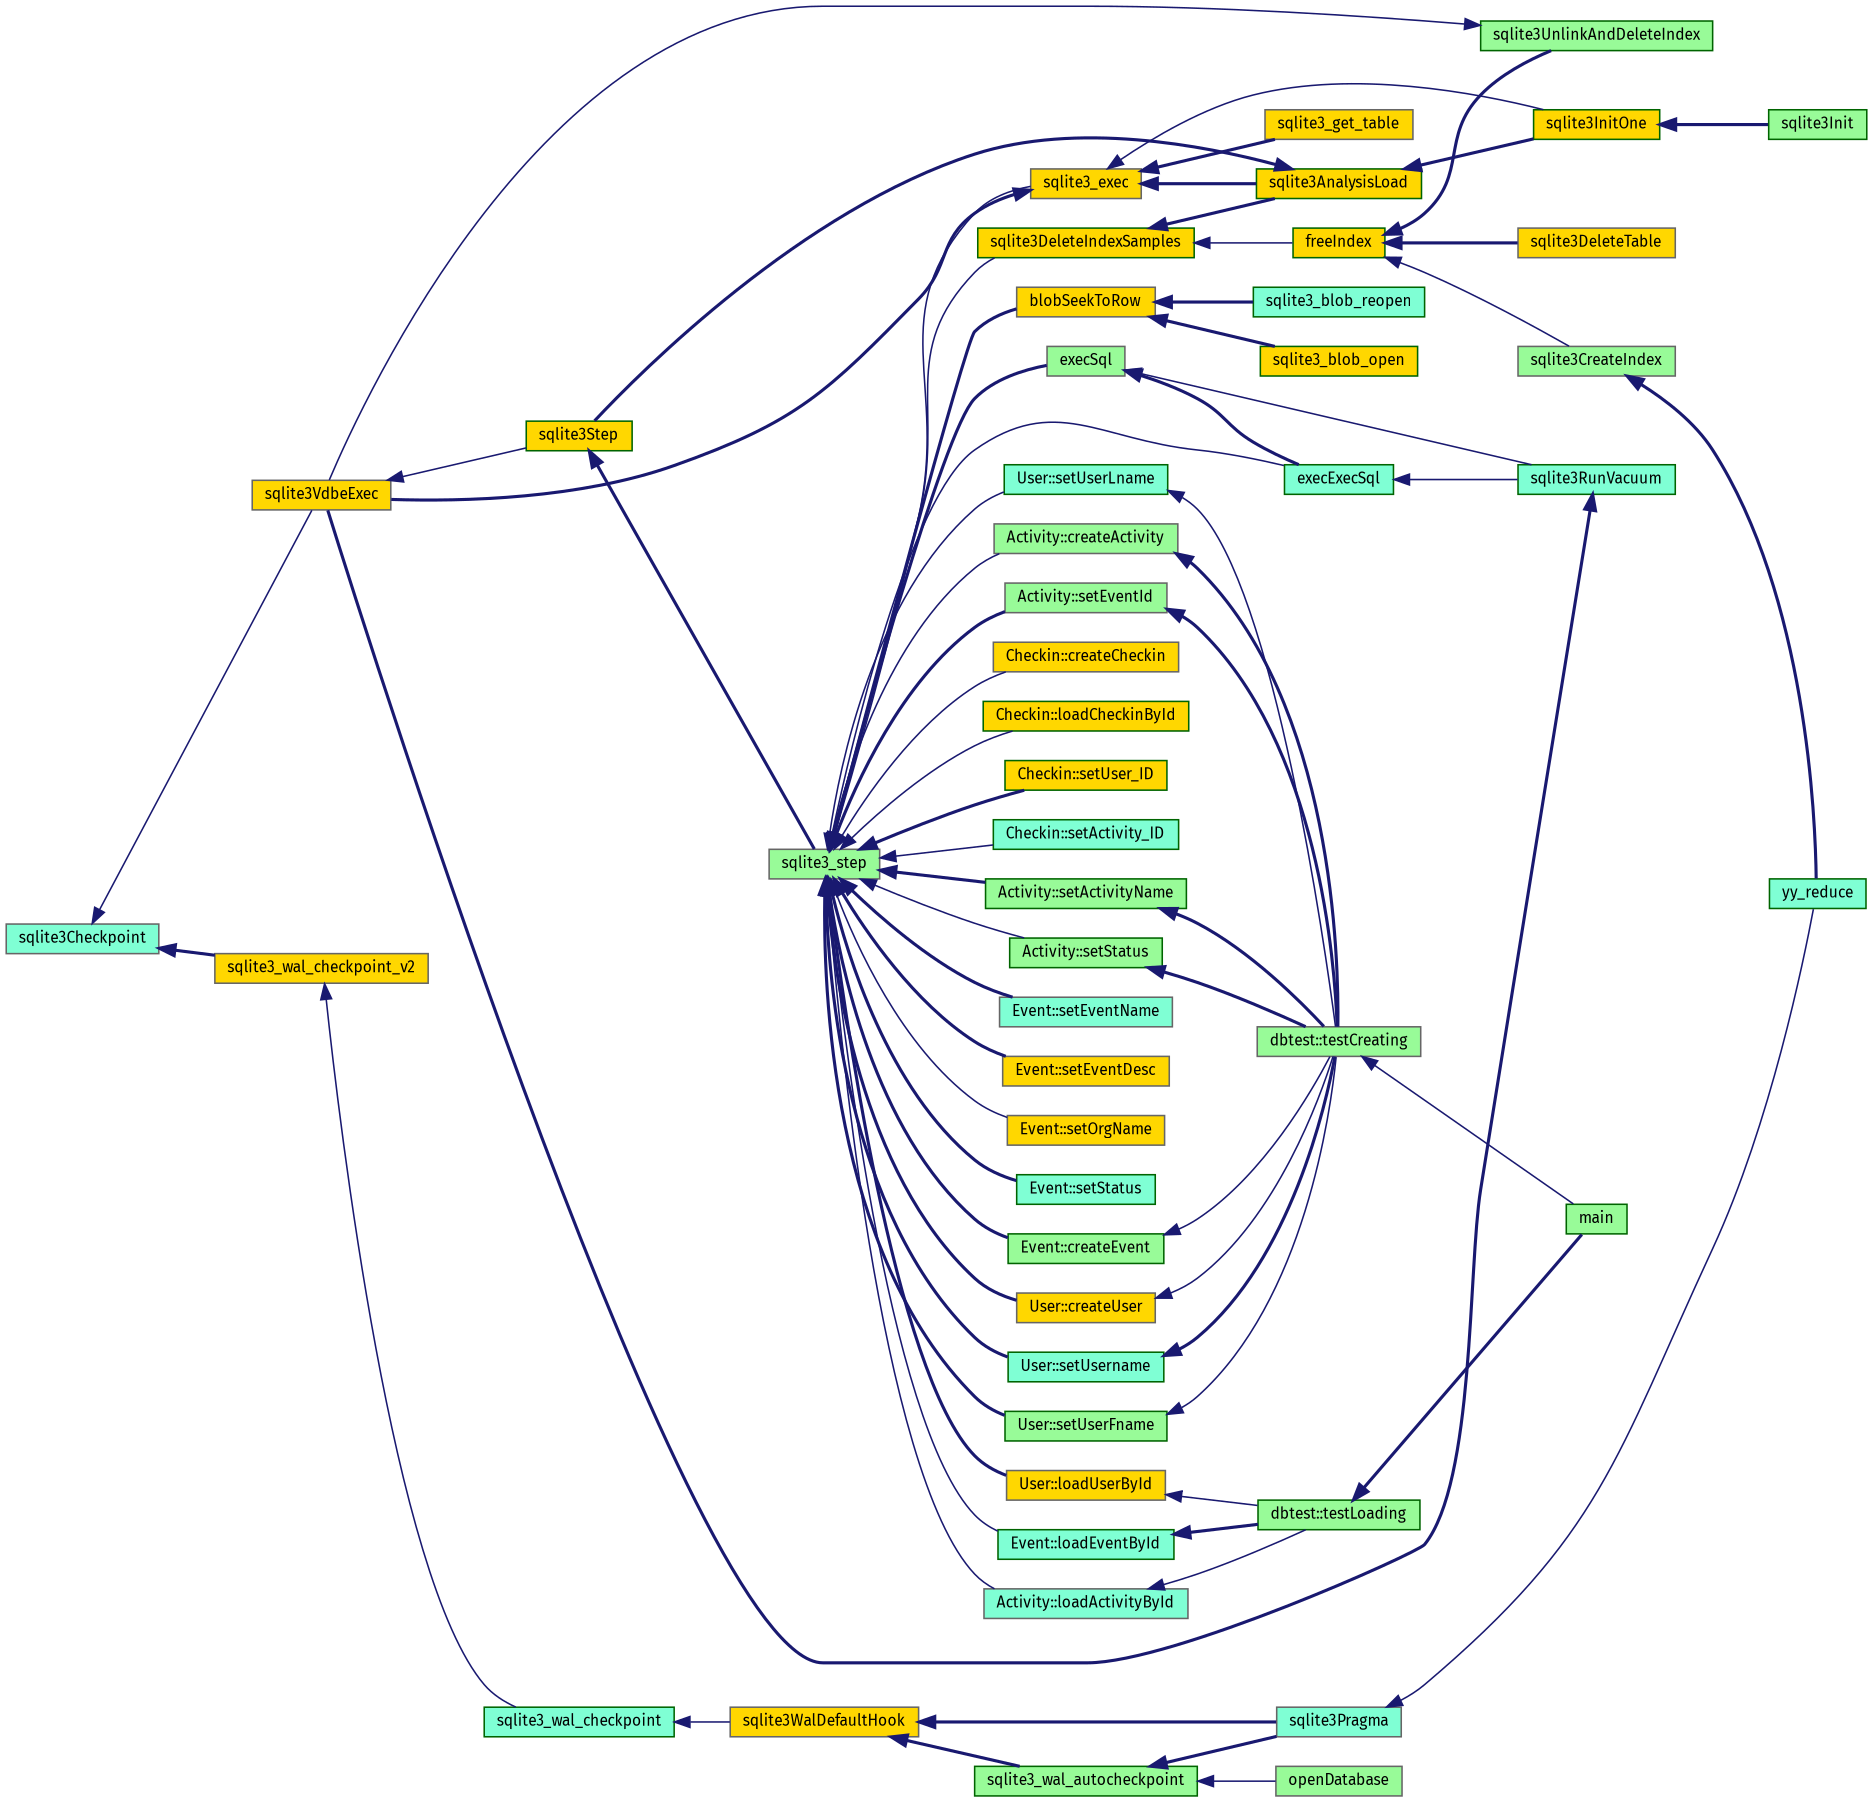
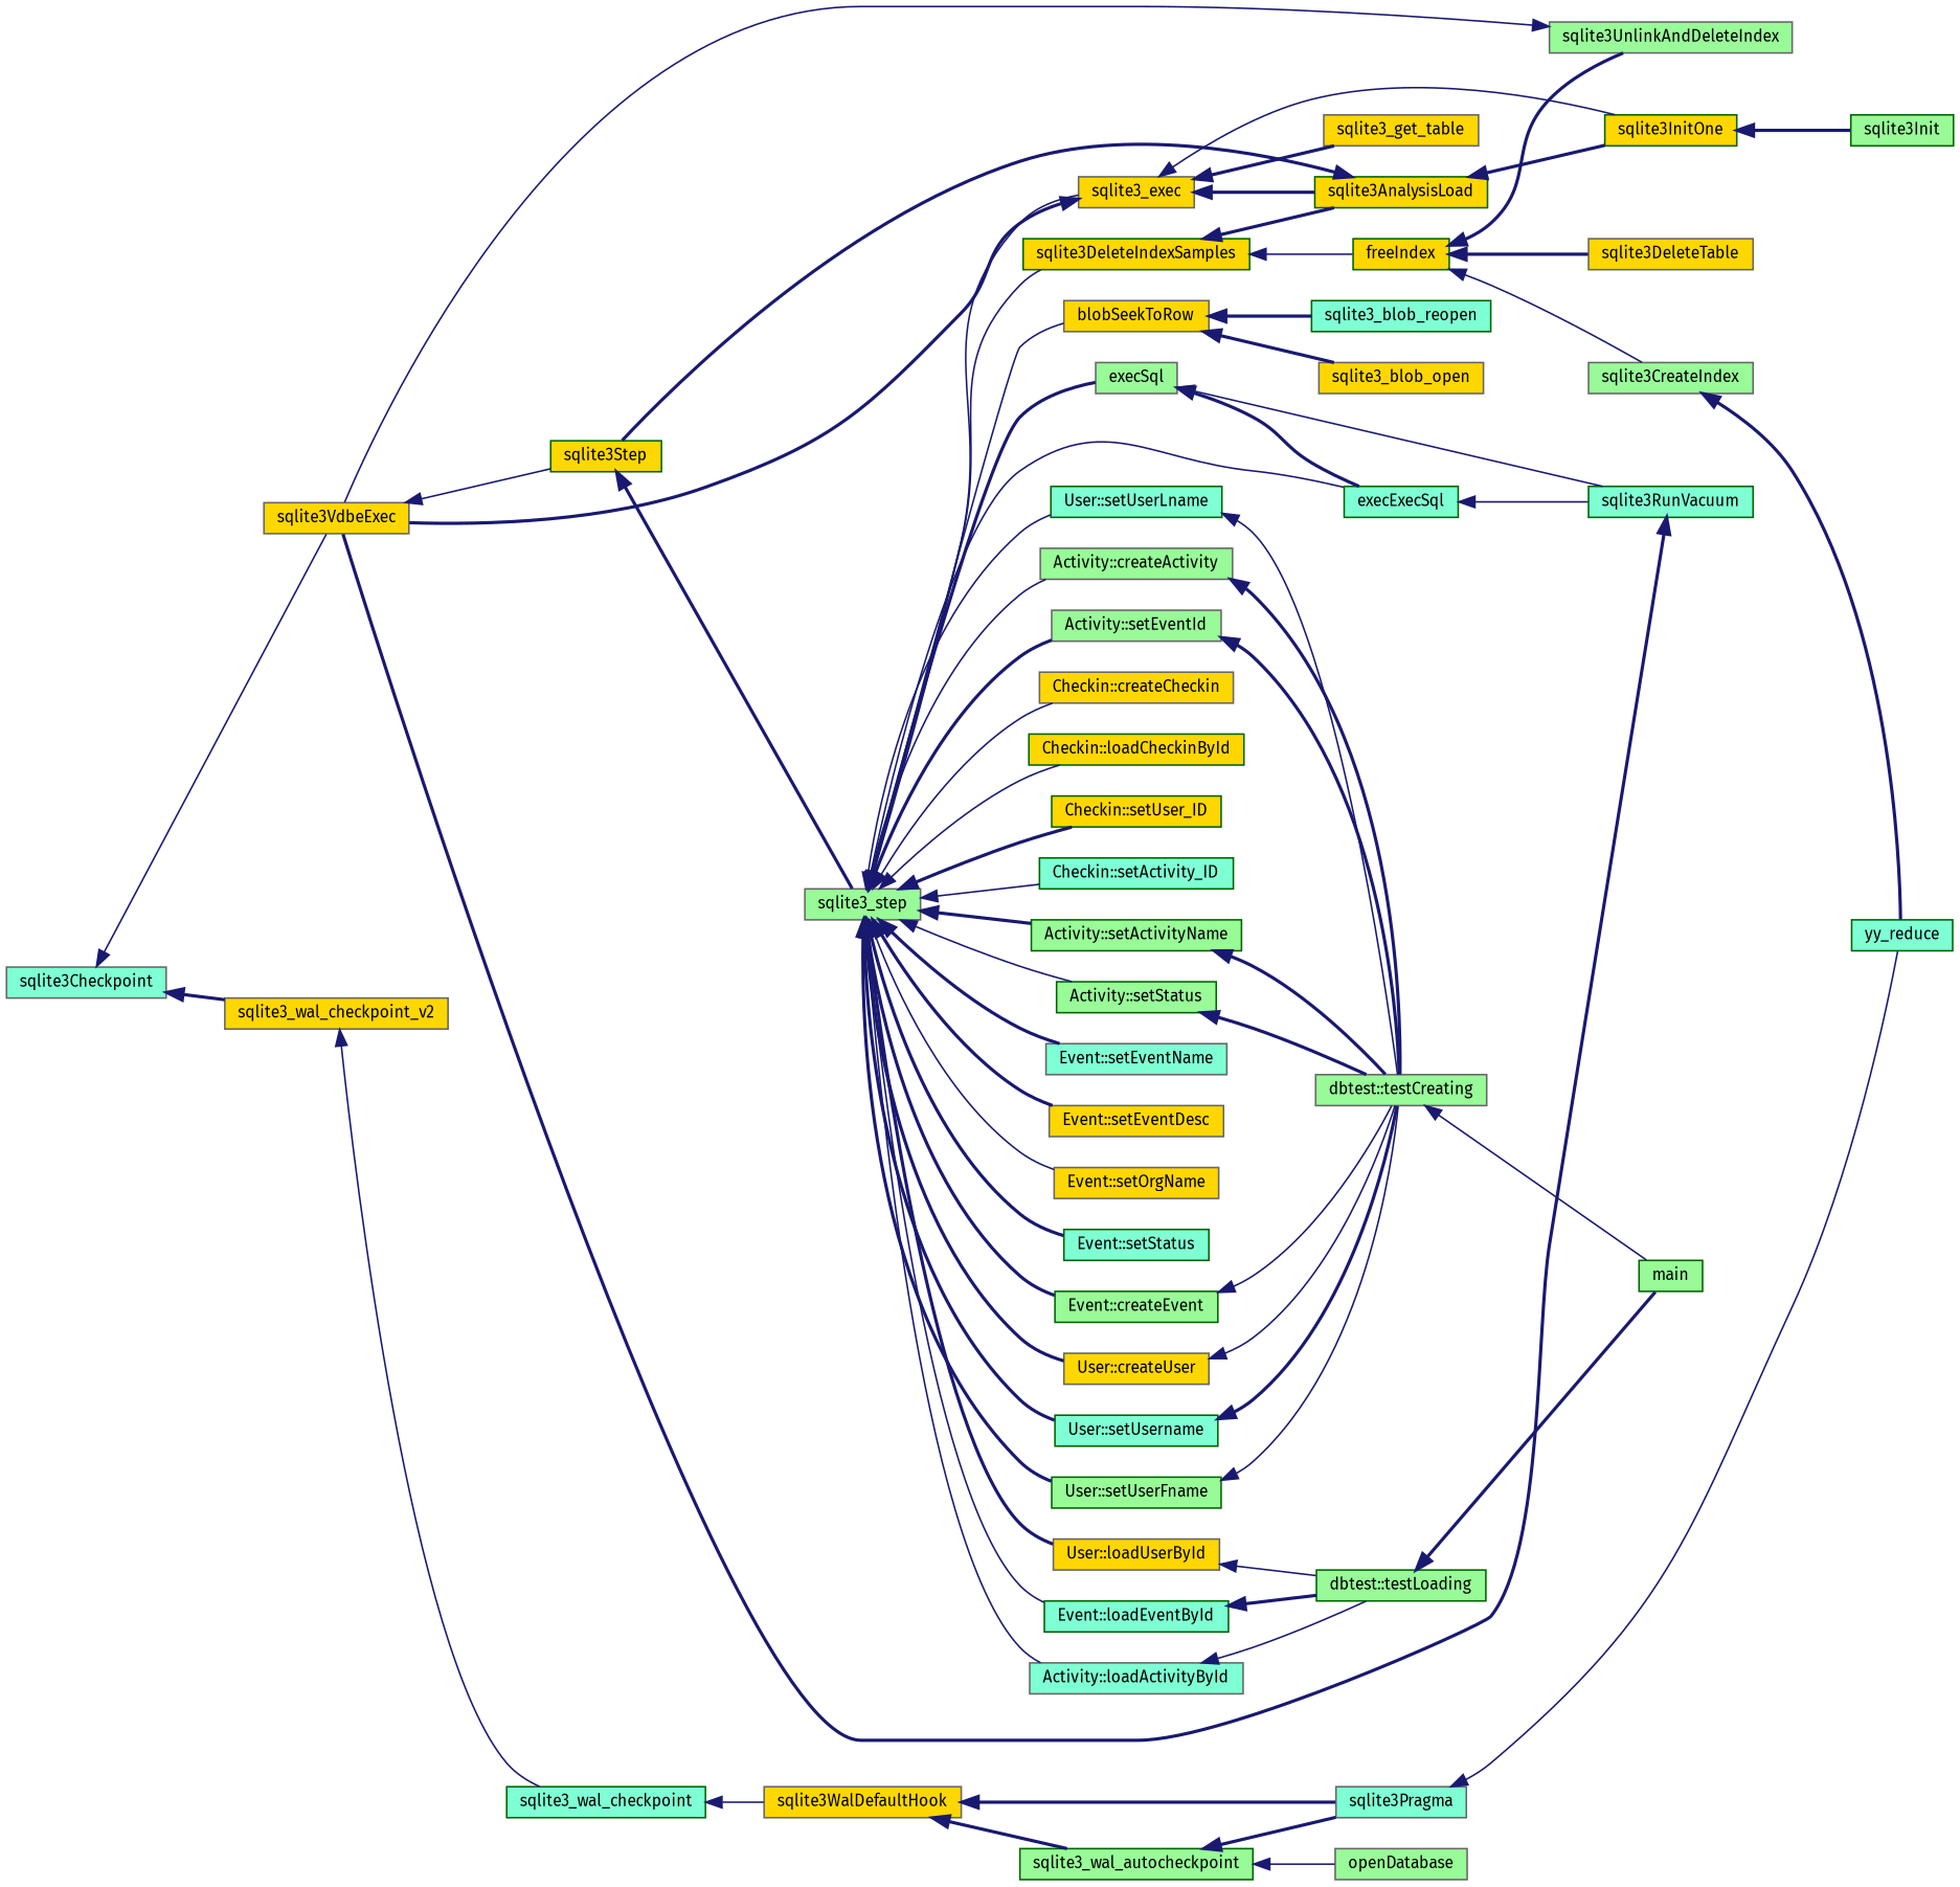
  digraph {
    fontname="Fira Sans"
    rankdir=LR
    node [color=darkgreen fillcolor=gold fontname="Fira Sans" fontsize=10 shape=record style=filled]
    edge [color=midnightblue dir=back fontname="Fira Sans" fontsize=10 labelfontname=FreeSans labelfontsize=10 style=bold]
    n1 [color=gray40 fillcolor=aquamarine fontcolor=black height=0.2 label=sqlite3Checkpoint width=0.4]
    n2 [color=gray40 height=0.2 label=sqlite3VdbeExec width=0.4]
    n3 [color=gray40 height=0.2 label=sqlite3_wal_checkpoint_v2 width=0.4]
    n4 [height=0.2 label=sqlite3Step width=0.4]
    n5 [fillcolor=aquamarine height=0.2 label=sqlite3_wal_checkpoint width=0.4]
    n6 [color=gray40 fillcolor=palegreen height=0.2 label=sqlite3_step width=0.4]
    n7 [color=gray40 fillcolor=palegreen height=0.2 label="Activity::createActivity" width=0.4]
    n8 [color=gray40 fillcolor=aquamarine height=0.2 label="Activity::loadActivityById" width=0.4]
    n9 [color=gray40 fillcolor=palegreen height=0.2 label="Activity::setEventId" width=0.4]
    n10 [fillcolor=palegreen height=0.2 label="Activity::setActivityName" width=0.4]
    n11 [fillcolor=palegreen height=0.2 label="Activity::setStatus" width=0.4]
    n12 [color=gray40 height=0.2 label="Checkin::createCheckin" width=0.4]
    n13 [height=0.2 label="Checkin::loadCheckinById" width=0.4]
    n14 [height=0.2 label="Checkin::setUser_ID" width=0.4]
    n15 [fillcolor=aquamarine height=0.2 label="Checkin::setActivity_ID" width=0.4]
    n16 [fillcolor=palegreen height=0.2 label="Event::createEvent" width=0.4]
    n17 [fillcolor=aquamarine height=0.2 label="Event::loadEventById" width=0.4]
    n18 [color=gray40 fillcolor=aquamarine height=0.2 label="Event::setEventName" width=0.4]
    n19 [color=gray40 height=0.2 label="Event::setEventDesc" width=0.4]
    n20 [color=gray40 height=0.2 label="Event::setOrgName" width=0.4]
    n21 [fillcolor=aquamarine height=0.2 label="Event::setStatus" width=0.4]
    n22 [color=gray40 height=0.2 label=blobSeekToRow width=0.4]
    n23 [height=0.2 label=sqlite3DeleteIndexSamples width=0.4]
    n24 [color=gray40 height=0.2 label=sqlite3_exec width=0.4]
    n25 [color=gray40 fillcolor=palegreen height=0.2 label=execSql width=0.4]
    n26 [fillcolor=aquamarine height=0.2 label=execExecSql width=0.4]
    n27 [color=gray40 height=0.2 label="User::createUser" width=0.4]
    n28 [color=gray40 height=0.2 label="User::loadUserById" width=0.4]
    n29 [fillcolor=aquamarine height=0.2 label="User::setUsername" width=0.4]
    n30 [fillcolor=palegreen height=0.2 label="User::setUserFname" width=0.4]
    n31 [fillcolor=aquamarine height=0.2 label="User::setUserLname" width=0.4]
    n32 [color=gray40 fillcolor=palegreen height=0.2 label="dbtest::testCreating" width=0.4]
    n33 [fillcolor=palegreen height=0.2 label="dbtest::testLoading" width=0.4]
-   n34 [height=0.2 label=sqlite3_blob_open width=0.4]
+   n34 [color=gray40 height=0.2 label=sqlite3_blob_open width=0.4]
    n35 [fillcolor=aquamarine height=0.2 label=sqlite3_blob_reopen width=0.4]
    n36 [height=0.2 label=sqlite3AnalysisLoad width=0.4]
    n37 [height=0.2 label=freeIndex width=0.4]
    n38 [height=0.2 label=sqlite3InitOne width=0.4]
    n39 [color=gray40 height=0.2 label=sqlite3_get_table width=0.4]
    n40 [fillcolor=aquamarine height=0.2 label=sqlite3RunVacuum width=0.4]
    n41 [fillcolor=palegreen height=0.2 label=main width=0.4]
-   n42 [fillcolor=palegreen height=0.2 label=sqlite3UnlinkAndDeleteIndex width=0.4]
+   n42 [color=gray40 fillcolor=palegreen height=0.2 label=sqlite3UnlinkAndDeleteIndex width=0.4]
    n43 [color=gray40 height=0.2 label=sqlite3DeleteTable width=0.4]
    n44 [color=gray40 fillcolor=palegreen height=0.2 label=sqlite3CreateIndex width=0.4]
    n45 [fillcolor=palegreen height=0.2 label=sqlite3Init width=0.4]
    n46 [fillcolor=aquamarine height=0.2 label=yy_reduce width=0.4]
    n47 [color=gray40 height=0.2 label=sqlite3WalDefaultHook width=0.4]
    n48 [color=gray40 fillcolor=aquamarine height=0.2 label=sqlite3Pragma width=0.4]
    n49 [fillcolor=palegreen height=0.2 label=sqlite3_wal_autocheckpoint width=0.4]
    n50 [color=gray40 fillcolor=palegreen height=0.2 label=openDatabase width=0.4]
    n1 -> n2 [style=solid]
    n1 -> n3
    n2 -> n4 [style=solid]
    n3 -> n5 [style=solid]
    n4 -> n6
    n5 -> n47 [style=solid]
    n6 -> n7 [style=solid]
    n6 -> n8 [style=solid]
    n6 -> n9
    n6 -> n10
    n6 -> n11 [style=solid]
    n6 -> n12 [style=solid]
    n6 -> n13 [style=solid]
    n6 -> n14
    n6 -> n15 [style=solid]
    n6 -> n16
    n6 -> n17 [style=solid]
    n6 -> n18
    n6 -> n19
    n6 -> n20 [style=solid]
    n6 -> n21
-   n6 -> n22
+   n6 -> n22 [style=solid]
    n6 -> n23 [style=solid]
    n6 -> n24 [style=solid]
    n6 -> n25
    n6 -> n26 [style=solid]
    n6 -> n27
    n6 -> n28
    n6 -> n29
    n6 -> n30
    n6 -> n31 [style=solid]
    n7 -> n32
    n8 -> n33 [style=solid]
    n9 -> n32
    n10 -> n32
    n11 -> n32
    n16 -> n32 [style=solid]
    n17 -> n33
    n22 -> n34
    n22 -> n35
    n23 -> n36
    n23 -> n37 [style=solid]
    n24 -> n2
    n24 -> n36
    n24 -> n38 [style=solid]
    n24 -> n39
    n25 -> n26
    n25 -> n40 [style=solid]
    n26 -> n40 [style=solid]
    n27 -> n32 [style=solid]
    n28 -> n33 [style=solid]
    n29 -> n32
    n30 -> n32 [style=solid]
    n31 -> n32 [style=solid]
    n32 -> n41 [style=solid]
    n33 -> n41
    n36 -> n4
    n36 -> n38
    n37 -> n42
    n37 -> n43
    n37 -> n44 [style=solid]
    n38 -> n45
    n40 -> n2
    n42 -> n2 [style=solid]
    n44 -> n46
    n47 -> n48
    n47 -> n49
    n48 -> n46 [style=solid]
    n49 -> n48
    n49 -> n50 [style=solid]
  }
